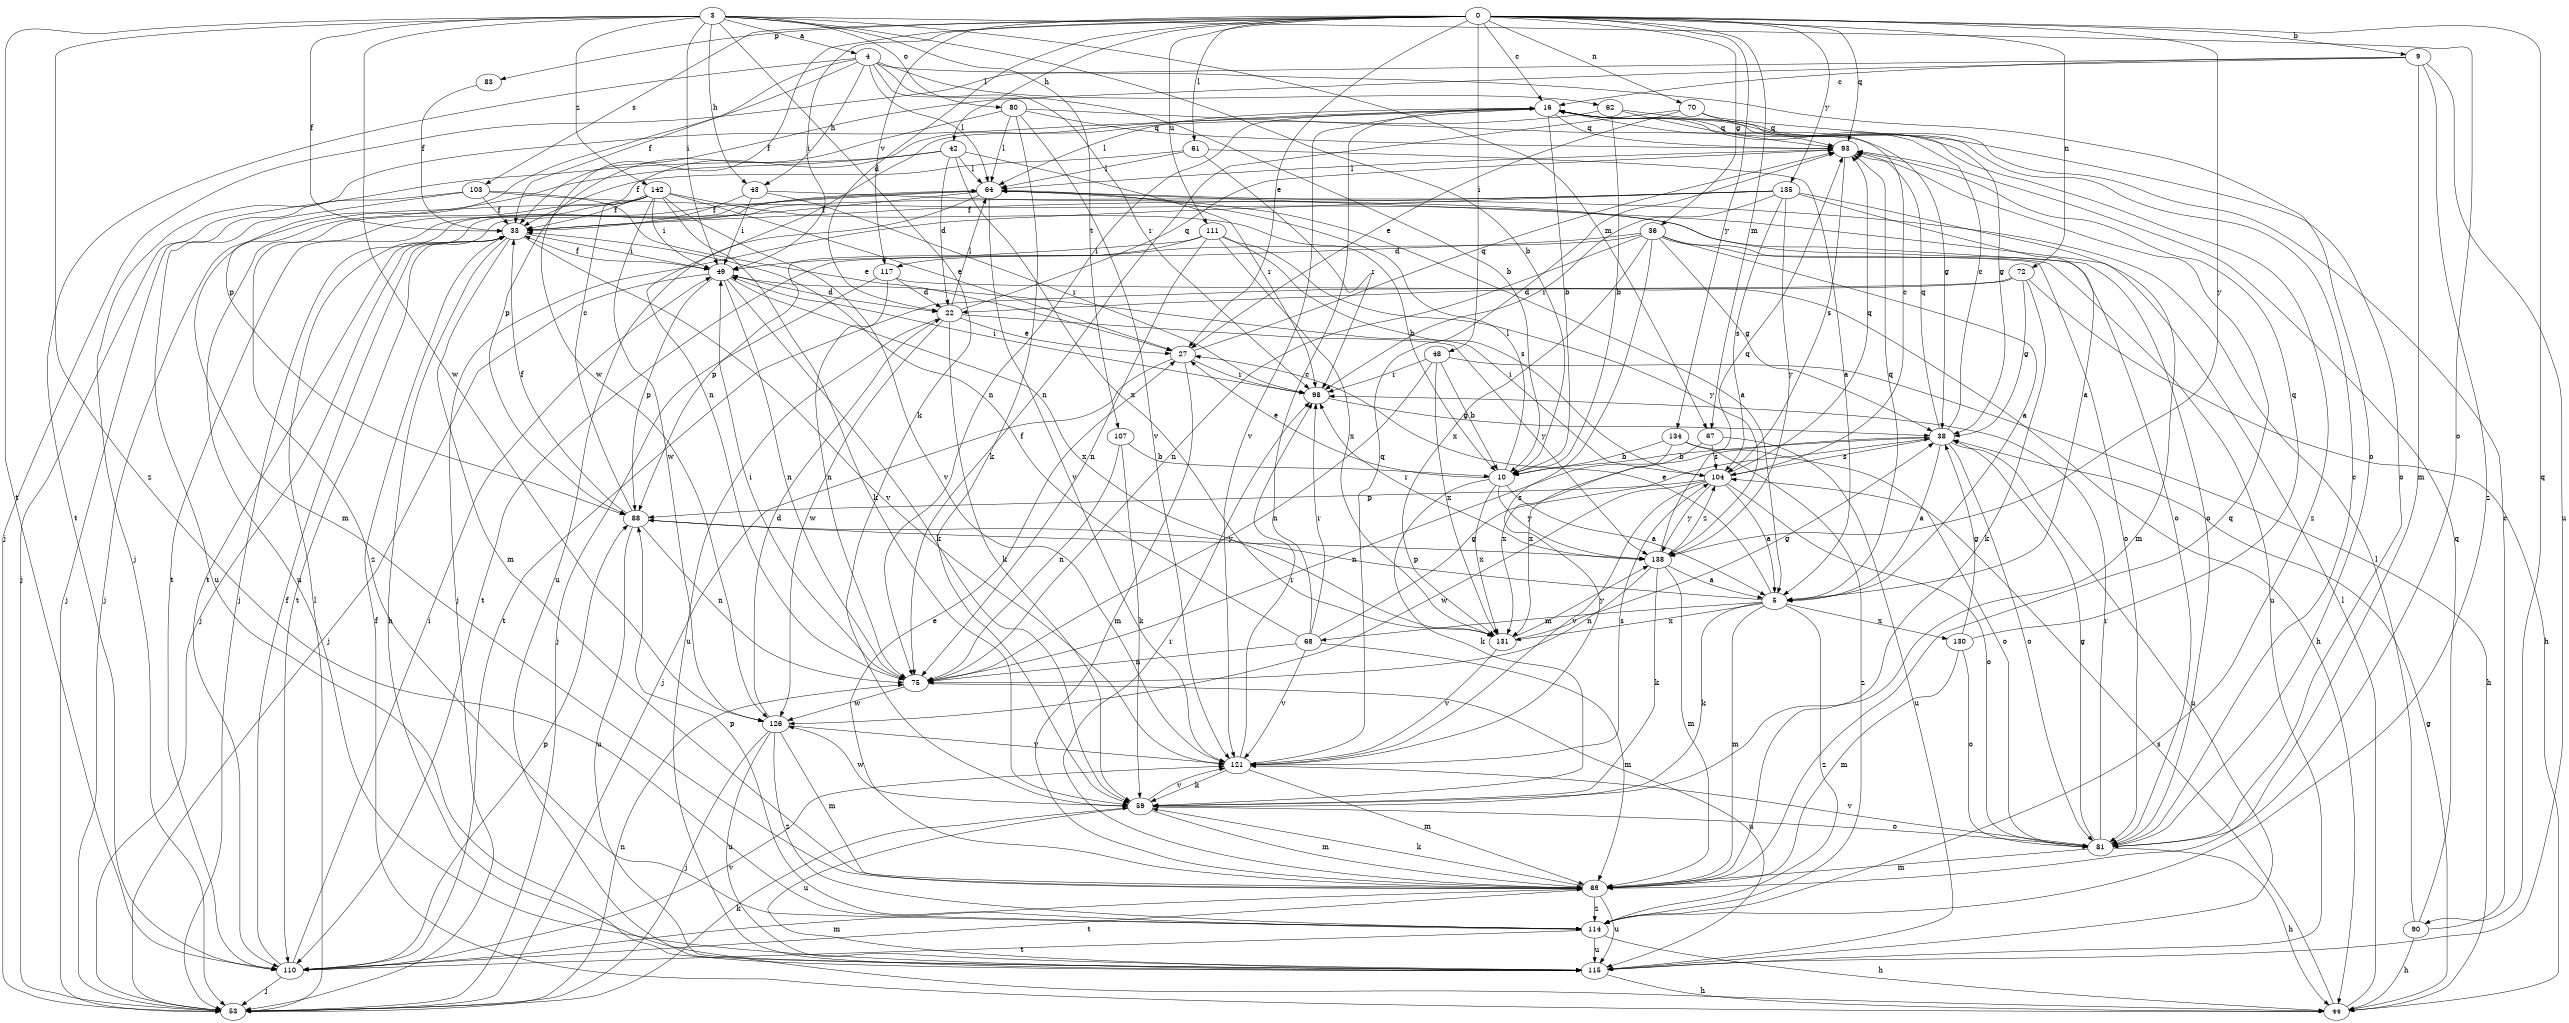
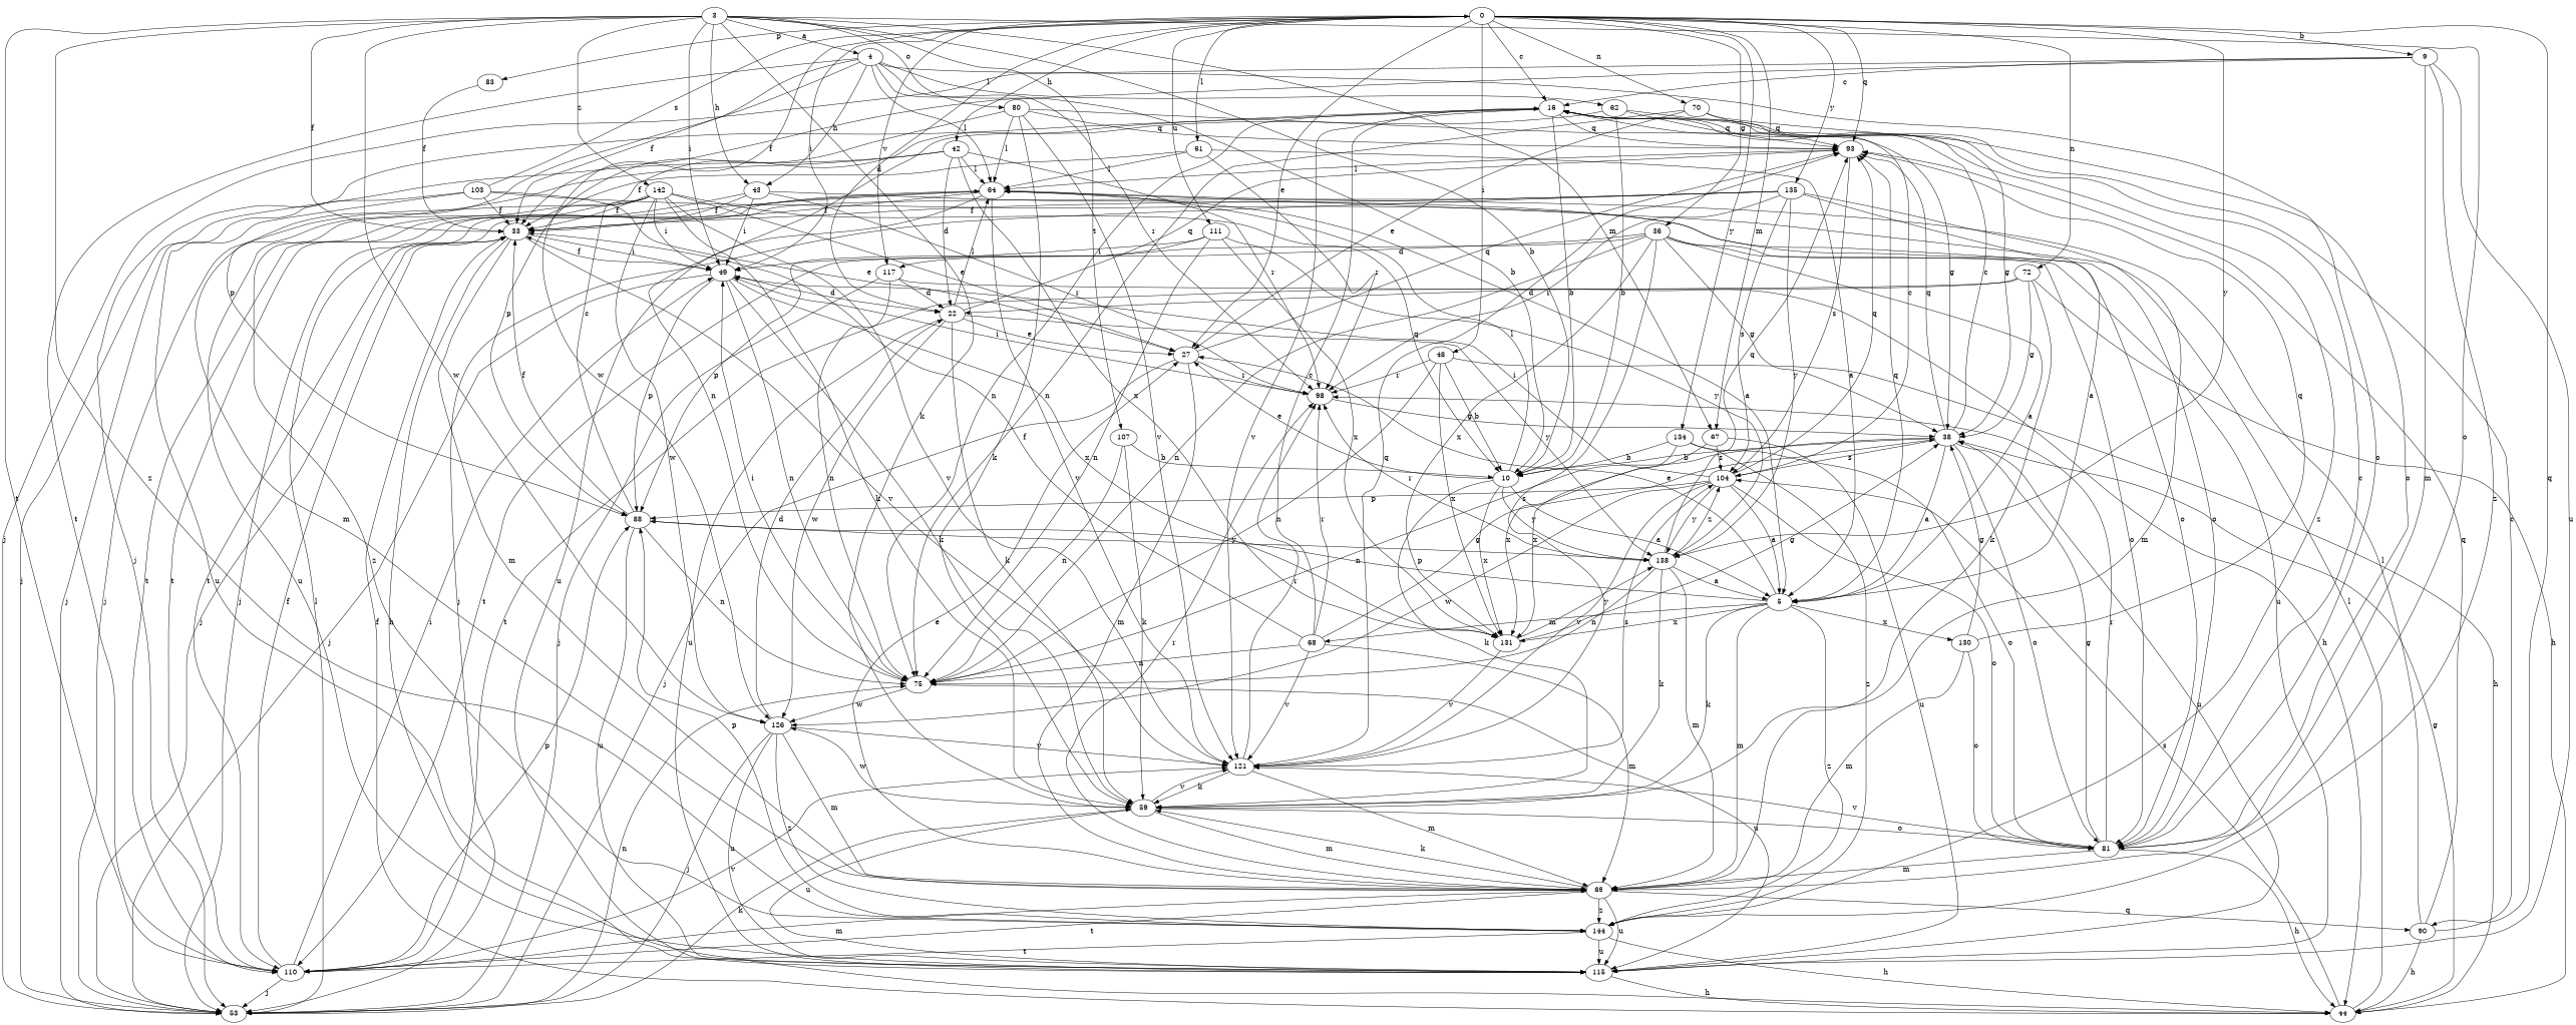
  strict digraph {
    0
    9
    16
    22
    27
    36
    42
    48
    49
    61
    67
    70
    72
    83
    90
    93
    103
    111
    117
    126
    134
    135
    138
    33
-   144 [label=114]
+   144
    69
    53
    115
    10
    64
    75
    121
    59
    98
    81
    110
    5
    131
    38
    44
    88
    104
    3
    4
    43
    80
    107
    142
    62
    68
    130
    0 -> 9 [label=b]
    0 -> 16 [label=c]
    0 -> 22 [label=d]
    0 -> 27 [label=e]
    0 -> 36 [label=g]
    0 -> 42 [label=h]
    0 -> 48 [label=i]
    0 -> 49 [label=i]
    0 -> 61 [label=l]
    0 -> 67 [label=m]
    0 -> 70 [label=n]
    0 -> 72 [label=n]
    0 -> 83 [label=p]
    0 -> 90 [label=q]
    0 -> 93 [label=q]
-   0 -> 103 [label=s]
+   103 -> 0 [label=s]
    0 -> 111 [label=u]
    0 -> 117 [label=v]
    0 -> 126 [label=w]
    0 -> 134 [label=y]
    0 -> 135 [label=y]
    0 -> 138 [label=y]
    9 -> 16 [label=c]
    9 -> 33 [label=f]
    9 -> 144 [label=z]
    9 -> 69 [label=m]
    9 -> 53 [label=j]
    9 -> 115 [label=u]
    16 -> 93 [label=q]
    16 -> 144 [label=z]
    16 -> 53 [label=j]
    16 -> 10 [label=b]
-   16 -> 64 [label=l]
    16 -> 75 [label=n]
    16 -> 121 [label=v]
    22 -> 27 [label=e]
    22 -> 93 [label=q]
    22 -> 126 [label=w]
    22 -> 138 [label=y]
    22 -> 115 [label=u]
    22 -> 64 [label=l]
    22 -> 59 [label=k]
    27 -> 93 [label=q]
    27 -> 69 [label=m]
    27 -> 53 [label=j]
    27 -> 98 [label=r]
    36 -> 117 [label=d]
    36 -> 115 [label=u]
    36 -> 75 [label=n]
    36 -> 121 [label=s]
    36 -> 81 [label=o]
    36 -> 110 [label=t]
    36 -> 5 [label=a]
    36 -> 131 [label=x]
    36 -> 38 [label=g]
    42 -> 22 [label=d]
    42 -> 69 [label=m]
    42 -> 53 [label=j]
    42 -> 64 [label=l]
    42 -> 98 [label=r]
    42 -> 131 [label=x]
    48 -> 10 [label=b]
    48 -> 75 [label=n]
    48 -> 98 [label=r]
    48 -> 131 [label=x]
    48 -> 44 [label=h]
    49 -> 22 [label=d]
    49 -> 33 [label=f]
    49 -> 53 [label=j]
    49 -> 75 [label=n]
    49 -> 59 [label=k]
    49 -> 131 [label=x]
    49 -> 88 [label=p]
    61 -> 33 [label=f]
    61 -> 64 [label=l]
    61 -> 98 [label=r]
    61 -> 5 [label=a]
    67 -> 115 [label=u]
    67 -> 131 [label=x]
    67 -> 104 [label=s]
    70 -> 27 [label=e]
    70 -> 93 [label=q]
    70 -> 75 [label=n]
    70 -> 81 [label=o]
    72 -> 22 [label=d]
    72 -> 59 [label=k]
    72 -> 110 [label=t]
    72 -> 38 [label=g]
    72 -> 44 [label=h]
    83 -> 33 [label=f]
    90 -> 16 [label=c]
    90 -> 93 [label=q]
    90 -> 64 [label=l]
    90 -> 44 [label=h]
    93 -> 64 [label=l]
    93 -> 104 [label=s]
    103 -> 27 [label=e]
    103 -> 33 [label=f]
    103 -> 53 [label=j]
    103 -> 115 [label=u]
    103 -> 81 [label=o]
    111 -> 49 [label=i]
    111 -> 138 [label=y]
    111 -> 75 [label=n]
    111 -> 131 [label=x]
    111 -> 88 [label=p]
-   111 -> 104 [label=s]
    117 -> 22 [label=d]
    117 -> 53 [label=j]
    117 -> 75 [label=n]
    117 -> 44 [label=h]
    126 -> 22 [label=d]
    126 -> 144 [label=z]
    126 -> 69 [label=m]
    126 -> 53 [label=j]
    126 -> 115 [label=u]
    126 -> 121 [label=v]
    134 -> 144 [label=z]
    134 -> 10 [label=b]
    134 -> 81 [label=o]
    134 -> 131 [label=x]
    135 -> 138 [label=y]
    135 -> 33 [label=f]
    135 -> 69 [label=m]
    135 -> 53 [label=j]
    135 -> 98 [label=r]
    135 -> 110 [label=t]
    135 -> 5 [label=a]
    135 -> 104 [label=s]
    138 -> 93 [label=q]
    138 -> 69 [label=m]
    138 -> 75 [label=n]
    138 -> 59 [label=k]
    138 -> 98 [label=r]
    138 -> 5 [label=a]
    138 -> 104 [label=z]
    33 -> 49 [label=i]
    33 -> 69 [label=m]
    33 -> 53 [label=j]
    33 -> 121 [label=v]
-   33 -> 110 [label=t]
+   43 -> 110 [label=t]
    33 -> 44 [label=h]
    144 -> 115 [label=u]
    144 -> 110 [label=t]
    144 -> 44 [label=h]
    144 -> 88 [label=p]
    69 -> 27 [label=e]
-   69 -> 93 [label=q]
+   69 -> 90 [label=q]
    69 -> 144 [label=z]
    69 -> 115 [label=u]
    69 -> 59 [label=k]
    69 -> 98 [label=r]
    69 -> 110 [label=t]
    53 -> 64 [label=l]
    53 -> 75 [label=n]
    53 -> 59 [label=k]
    115 -> 44 [label=h]
    10 -> 27 [label=e]
    10 -> 138 [label=y]
    10 -> 64 [label=l]
    10 -> 59 [label=k]
    10 -> 5 [label=a]
    10 -> 131 [label=x]
    64 -> 33 [label=f]
    64 -> 53 [label=j]
    64 -> 115 [label=u]
    64 -> 121 [label=v]
    64 -> 110 [label=t]
    64 -> 5 [label=a]
    75 -> 49 [label=i]
    75 -> 126 [label=w]
    75 -> 115 [label=u]
    121 -> 93 [label=q]
    121 -> 69 [label=m]
    121 -> 59 [label=k]
    121 -> 98 [label=r]
    121 -> 104 [label=s]
    59 -> 126 [label=w]
    59 -> 69 [label=m]
    59 -> 115 [label=u]
    59 -> 121 [label=v]
    59 -> 81 [label=o]
    98 -> 49 [label=i]
    98 -> 38 [label=g]
    81 -> 16 [label=c]
    81 -> 69 [label=m]
    81 -> 121 [label=v]
    81 -> 98 [label=r]
    81 -> 38 [label=g]
    81 -> 44 [label=h]
    110 -> 49 [label=i]
    110 -> 33 [label=f]
    110 -> 69 [label=m]
    110 -> 53 [label=j]
    110 -> 121 [label=v]
    110 -> 88 [label=p]
    5 -> 27 [label=e]
    5 -> 93 [label=q]
    5 -> 144 [label=z]
    5 -> 69 [label=m]
    5 -> 59 [label=k]
    5 -> 131 [label=x]
    5 -> 88 [label=p]
    5 -> 68 [label=m]
    5 -> 130 [label=x]
    131 -> 138 [label=y]
    131 -> 121 [label=v]
    131 -> 38 [label=g]
    38 -> 16 [label=c]
    38 -> 93 [label=q]
    38 -> 115 [label=u]
    38 -> 10 [label=b]
    38 -> 75 [label=n]
    38 -> 81 [label=o]
    38 -> 5 [label=a]
    38 -> 104 [label=s]
    44 -> 33 [label=f]
    44 -> 64 [label=l]
    44 -> 38 [label=g]
    44 -> 104 [label=s]
    88 -> 16 [label=c]
    88 -> 138 [label=y]
    88 -> 33 [label=f]
    88 -> 115 [label=u]
    88 -> 75 [label=n]
    104 -> 16 [label=c]
    104 -> 49 [label=i]
    104 -> 93 [label=q]
    104 -> 126 [label=w]
    104 -> 138 [label=y]
    104 -> 121 [label=v]
    104 -> 81 [label=o]
    104 -> 5 [label=a]
    104 -> 88 [label=p]
    3 -> 49 [label=i]
    3 -> 67 [label=m]
    3 -> 126 [label=w]
    3 -> 33 [label=f]
    3 -> 144 [label=z]
    3 -> 10 [label=b]
    3 -> 59 [label=k]
    3 -> 81 [label=o]
    3 -> 110 [label=t]
    3 -> 4 [label=a]
    3 -> 43 [label=h]
    3 -> 80 [label=o]
    3 -> 107 [label=t]
    3 -> 142 [label=z]
    4 -> 33 [label=f]
    4 -> 10 [label=b]
    4 -> 64 [label=l]
    4 -> 98 [label=r]
    4 -> 81 [label=o]
    4 -> 110 [label=t]
    4 -> 88 [label=p]
    4 -> 43 [label=h]
    4 -> 62 [label=l]
    43 -> 49 [label=i]
    43 -> 33 [label=f]
    43 -> 98 [label=r]
    43 -> 81 [label=o]
    80 -> 93 [label=q]
    80 -> 64 [label=l]
    80 -> 121 [label=v]
    80 -> 59 [label=k]
    80 -> 38 [label=g]
    80 -> 88 [label=p]
    107 -> 10 [label=b]
    107 -> 75 [label=n]
    107 -> 59 [label=k]
    142 -> 27 [label=e]
    142 -> 49 [label=i]
    142 -> 126 [label=w]
    142 -> 33 [label=f]
    142 -> 144 [label=z]
    142 -> 53 [label=j]
    142 -> 115 [label=u]
-   142 -> 10 [label=b]
+   142 -> 10 [label=q]
    142 -> 121 [label=v]
    142 -> 59 [label=k]
    62 -> 93 [label=q]
    62 -> 10 [label=b]
    62 -> 75 [label=n]
    62 -> 38 [label=g]
    68 -> 16 [label=c]
    68 -> 33 [label=f]
    68 -> 69 [label=m]
    68 -> 75 [label=n]
    68 -> 121 [label=v]
    68 -> 98 [label=r]
    68 -> 38 [label=g]
    130 -> 93 [label=q]
    130 -> 69 [label=m]
    130 -> 81 [label=o]
    130 -> 38 [label=g]
  }
